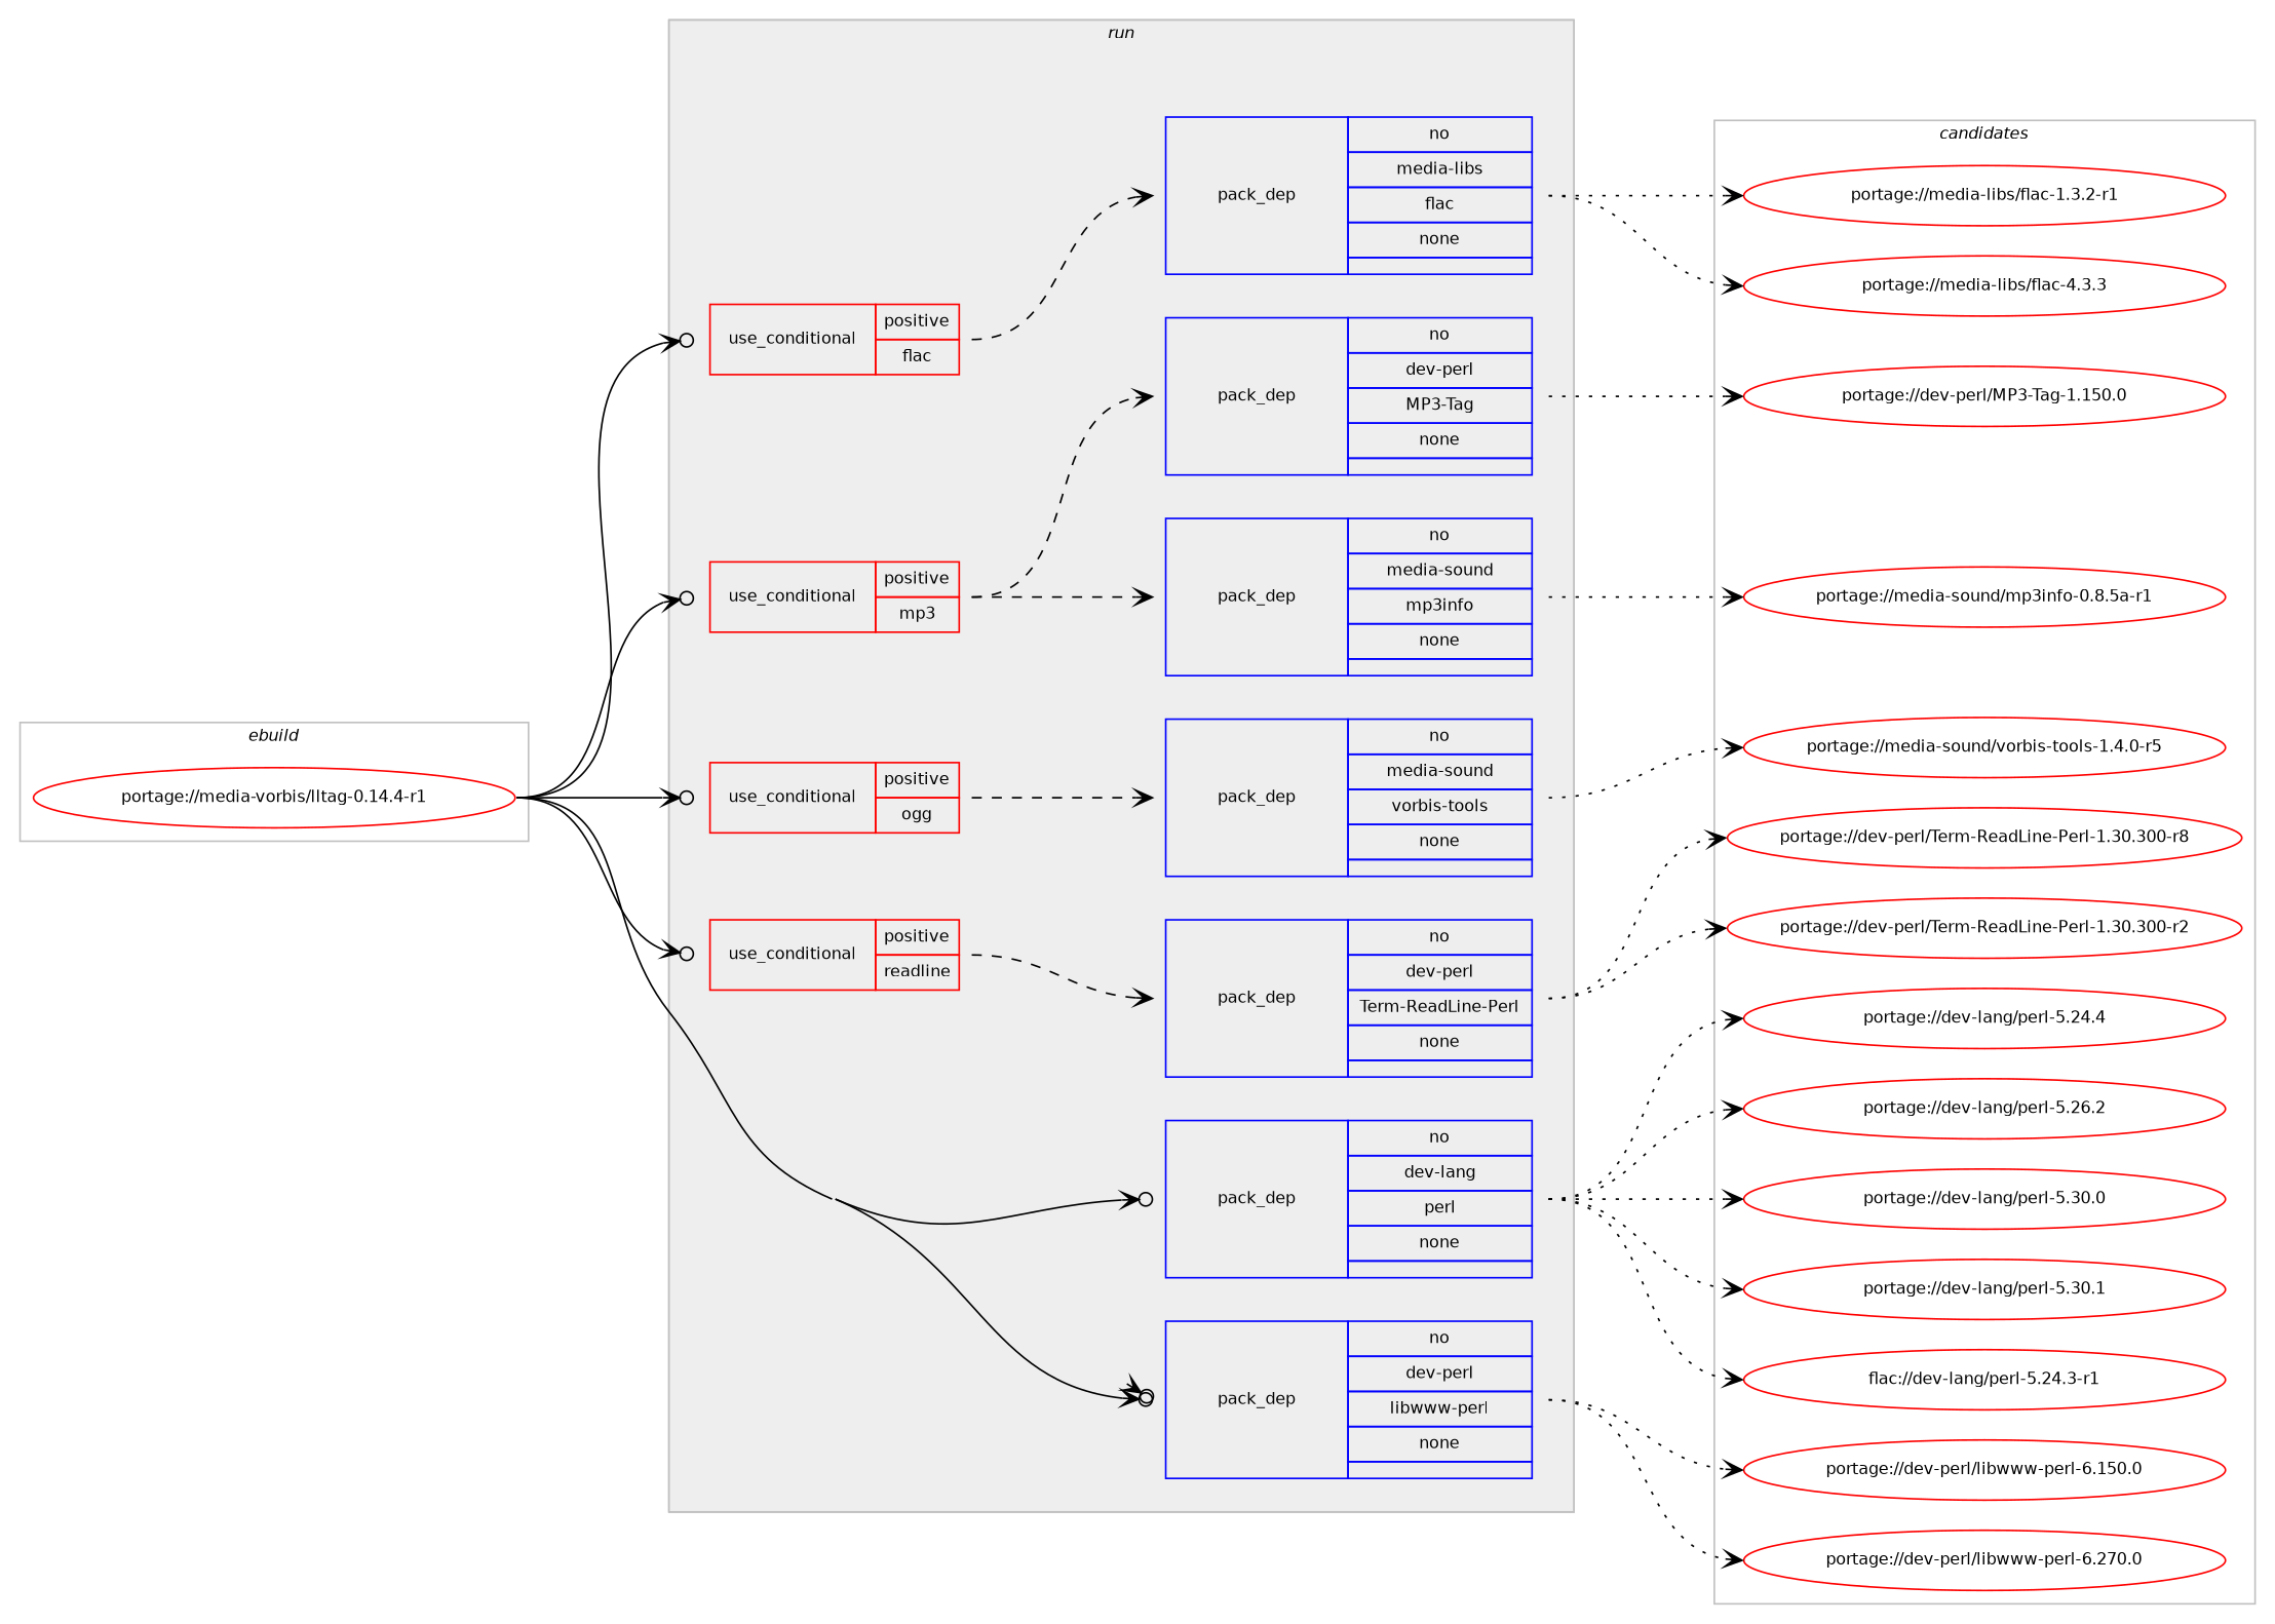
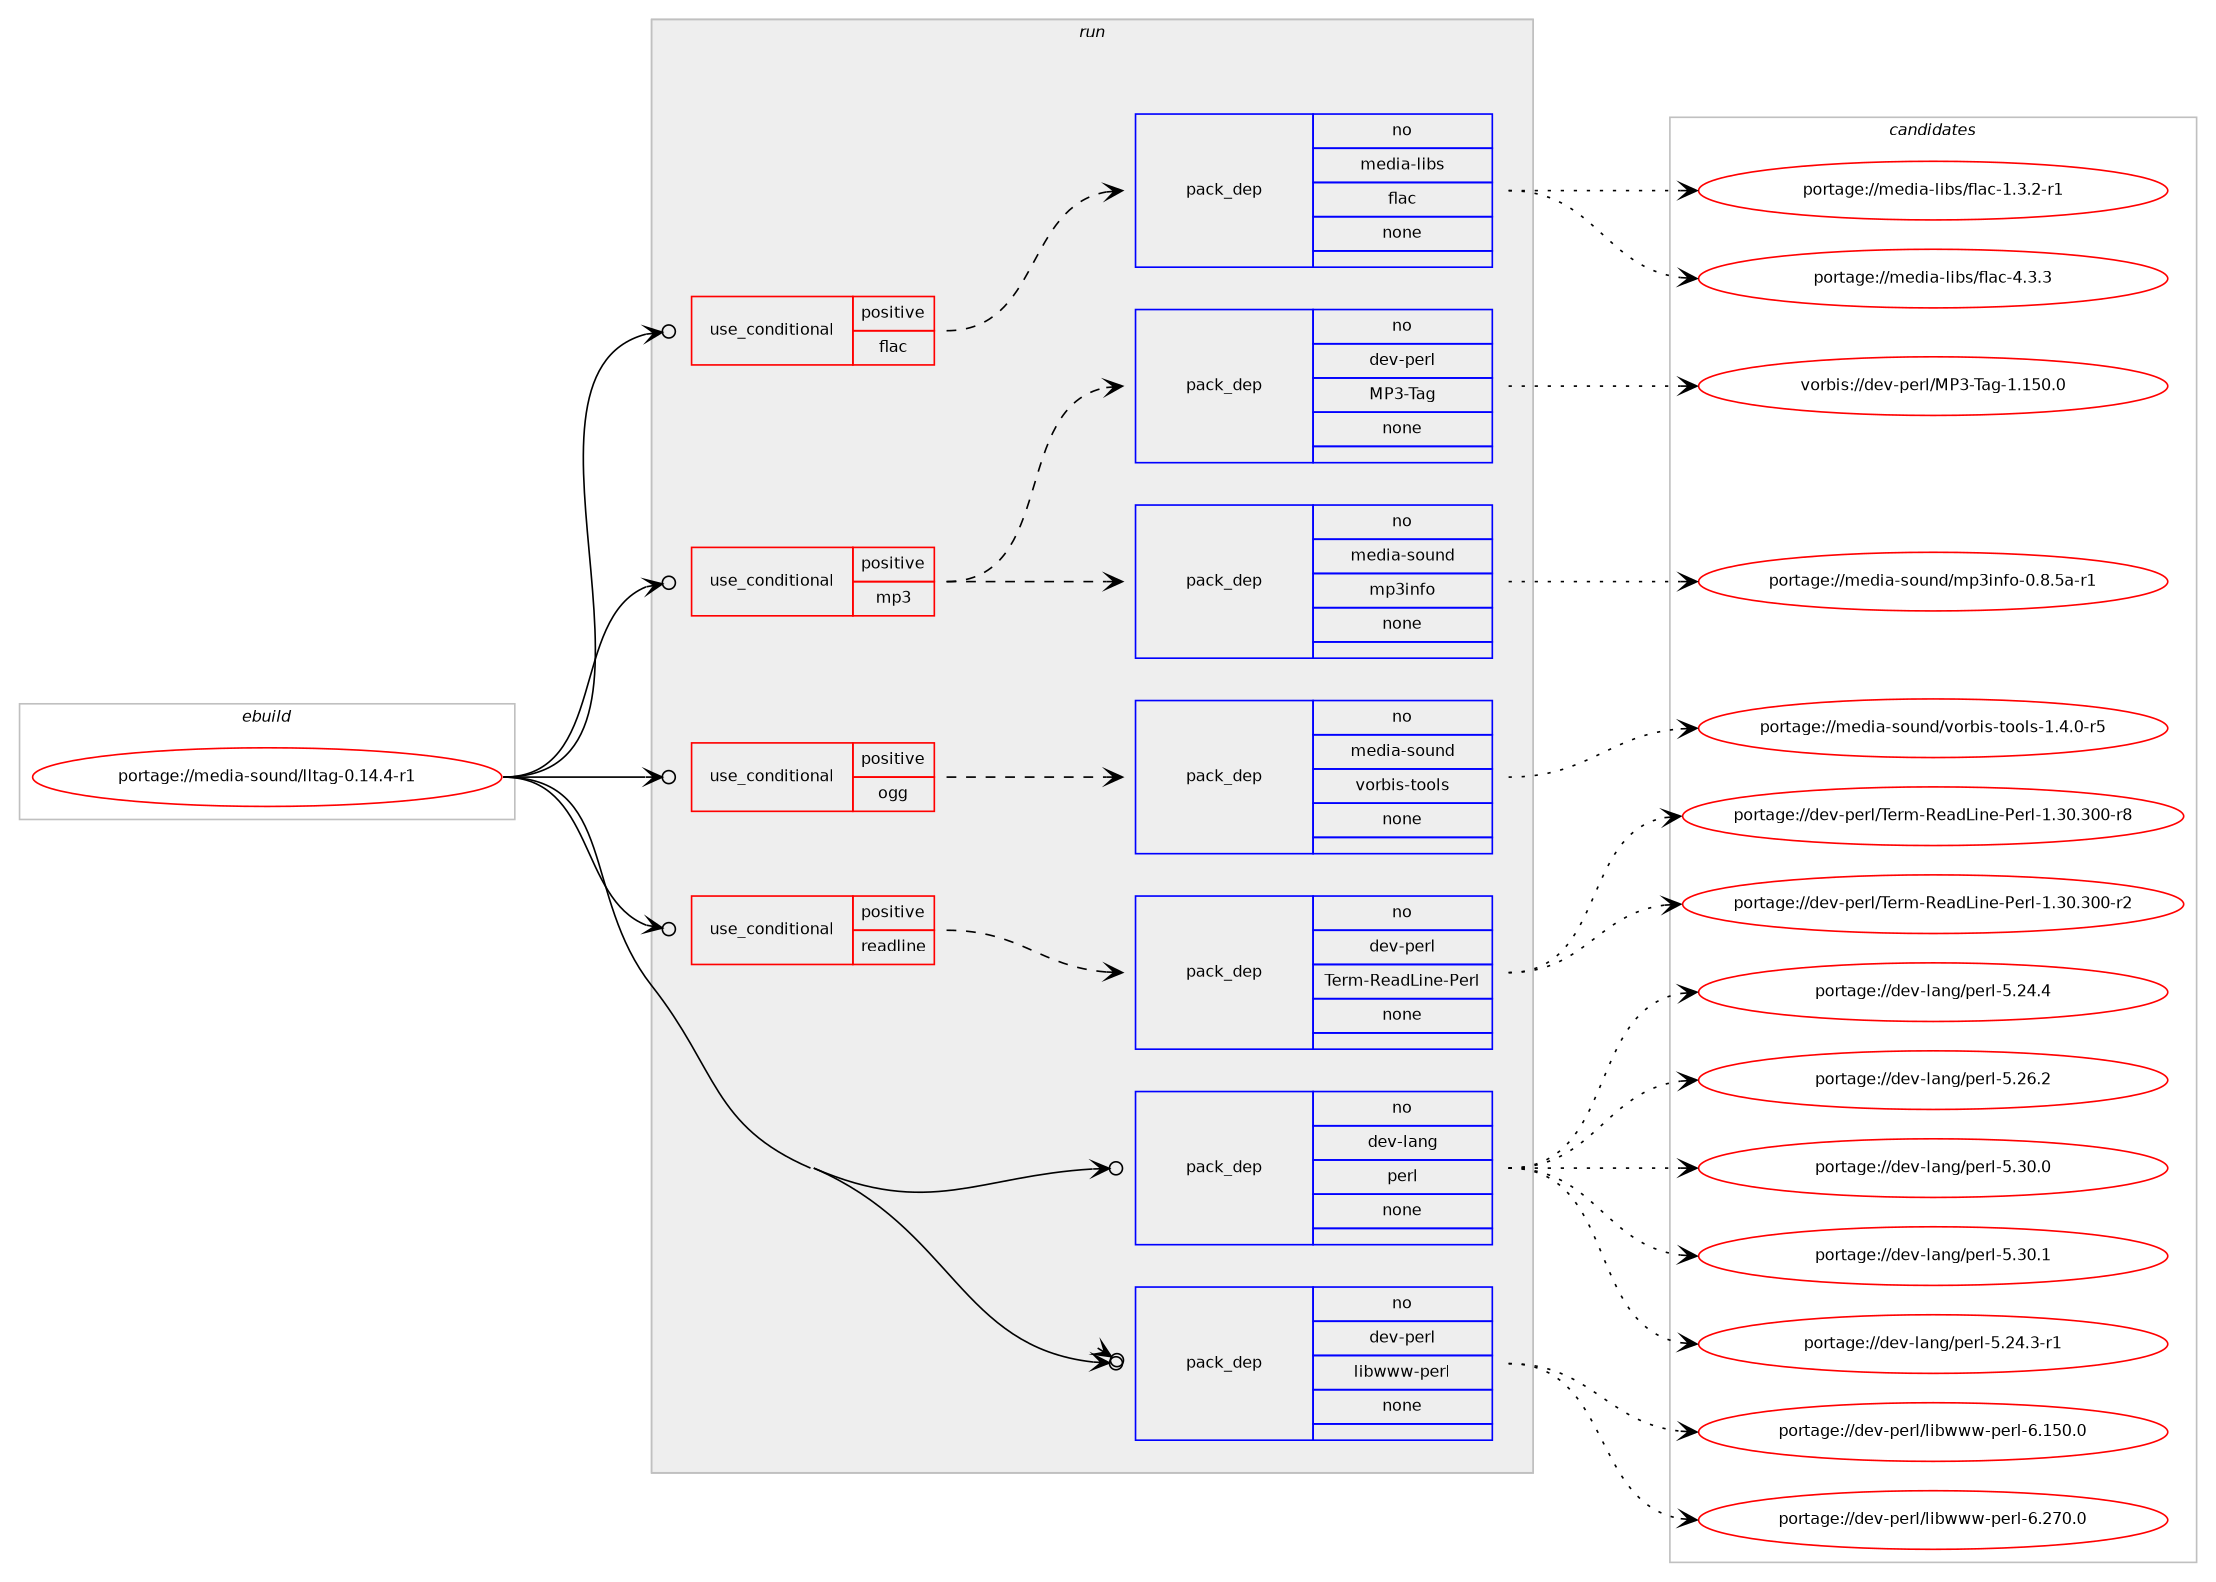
  digraph {
    compound=true
    concentrate=true
    fontname=Helvetica
    fontsize=10
    newrank=true
    rankdir=LR
    ranksep=1.5
    node [color=red fontname=Helvetica fontsize=10]
    edge [arrowhead=vee headport=w style=dotted tailport=e weight=100]
-   n1 [label="portage://media-vorbis/lltag-0.14.4-r1" width=4]
+   n1 [label="portage://media-sound/lltag-0.14.4-r1" width=4]
    n2 [color=blue label=<<TABLE BORDER="0" CELLBORDER="1" CELLSPACING="0" CELLPADDING="4" WIDTH="220"><TR><TD ROWSPAN="6" CELLPADDING="30">pack_dep</TD></TR><TR><TD WIDTH="110">no</TD></TR><TR><TD>media-libs</TD></TR><TR><TD>flac</TD></TR><TR><TD>none</TD></TR><TR><TD></TD></TR></TABLE>> shape=none]
    n3 [label=<<TABLE BORDER="0" CELLBORDER="1" CELLSPACING="0" CELLPADDING="4"><TR><TD ROWSPAN="3" CELLPADDING="10">use_conditional</TD></TR><TR><TD>positive</TD></TR><TR><TD>flac</TD></TR></TABLE>> shape=none]
    n4 [color=blue label=<<TABLE BORDER="0" CELLBORDER="1" CELLSPACING="0" CELLPADDING="4" WIDTH="220"><TR><TD ROWSPAN="6" CELLPADDING="30">pack_dep</TD></TR><TR><TD WIDTH="110">no</TD></TR><TR><TD>media-sound</TD></TR><TR><TD>mp3info</TD></TR><TR><TD>none</TD></TR><TR><TD></TD></TR></TABLE>> shape=none]
    n5 [color=blue label=<<TABLE BORDER="0" CELLBORDER="1" CELLSPACING="0" CELLPADDING="4" WIDTH="220"><TR><TD ROWSPAN="6" CELLPADDING="30">pack_dep</TD></TR><TR><TD WIDTH="110">no</TD></TR><TR><TD>dev-perl</TD></TR><TR><TD>MP3-Tag</TD></TR><TR><TD>none</TD></TR><TR><TD></TD></TR></TABLE>> shape=none]
    n6 [label=<<TABLE BORDER="0" CELLBORDER="1" CELLSPACING="0" CELLPADDING="4"><TR><TD ROWSPAN="3" CELLPADDING="10">use_conditional</TD></TR><TR><TD>positive</TD></TR><TR><TD>mp3</TD></TR></TABLE>> shape=none]
    n7 [color=blue label=<<TABLE BORDER="0" CELLBORDER="1" CELLSPACING="0" CELLPADDING="4" WIDTH="220"><TR><TD ROWSPAN="6" CELLPADDING="30">pack_dep</TD></TR><TR><TD WIDTH="110">no</TD></TR><TR><TD>media-sound</TD></TR><TR><TD>vorbis-tools</TD></TR><TR><TD>none</TD></TR><TR><TD></TD></TR></TABLE>> shape=none]
    n8 [label=<<TABLE BORDER="0" CELLBORDER="1" CELLSPACING="0" CELLPADDING="4"><TR><TD ROWSPAN="3" CELLPADDING="10">use_conditional</TD></TR><TR><TD>positive</TD></TR><TR><TD>ogg</TD></TR></TABLE>> shape=none]
    n9 [color=blue label=<<TABLE BORDER="0" CELLBORDER="1" CELLSPACING="0" CELLPADDING="4" WIDTH="220"><TR><TD ROWSPAN="6" CELLPADDING="30">pack_dep</TD></TR><TR><TD WIDTH="110">no</TD></TR><TR><TD>dev-perl</TD></TR><TR><TD>Term-ReadLine-Perl</TD></TR><TR><TD>none</TD></TR><TR><TD></TD></TR></TABLE>> shape=none]
    n10 [label=<<TABLE BORDER="0" CELLBORDER="1" CELLSPACING="0" CELLPADDING="4"><TR><TD ROWSPAN="3" CELLPADDING="10">use_conditional</TD></TR><TR><TD>positive</TD></TR><TR><TD>readline</TD></TR></TABLE>> shape=none]
    n11 [color=blue label=<<TABLE BORDER="0" CELLBORDER="1" CELLSPACING="0" CELLPADDING="4" WIDTH="220"><TR><TD ROWSPAN="6" CELLPADDING="30">pack_dep</TD></TR><TR><TD WIDTH="110">no</TD></TR><TR><TD>dev-lang</TD></TR><TR><TD>perl</TD></TR><TR><TD>none</TD></TR><TR><TD></TD></TR></TABLE>> shape=none]
    n12 [color=blue label=<<TABLE BORDER="0" CELLBORDER="1" CELLSPACING="0" CELLPADDING="4" WIDTH="220"><TR><TD ROWSPAN="6" CELLPADDING="30">pack_dep</TD></TR><TR><TD WIDTH="110">no</TD></TR><TR><TD>dev-perl</TD></TR><TR><TD>libwww-perl</TD></TR><TR><TD>none</TD></TR><TR><TD></TD></TR></TABLE>> shape=none]
    n13 [label="portage://media-libs/flac-1.3.2-r1" width=4]
    n14 [label="portage://media-libs/flac-4.3.3" width=4]
    n15 [label="portage://media-sound/mp3info-0.8.5a-r1" width=4]
-   n16 [label="portage://dev-perl/MP3-Tag-1.150.0" width=4]
+   n16 [label="vorbis://dev-perl/MP3-Tag-1.150.0" width=4]
    n17 [label="portage://media-sound/vorbis-tools-1.4.0-r5" width=4]
    n18 [label="portage://dev-perl/Term-ReadLine-Perl-1.30.300-r8" width=4]
    n19 [label="portage://dev-perl/Term-ReadLine-Perl-1.30.300-r2" width=4]
-   n20 [label="flac://dev-lang/perl-5.24.3-r1" width=4]
+   n20 [label="portage://dev-lang/perl-5.24.3-r1" width=4]
    n21 [label="portage://dev-lang/perl-5.24.4" width=4]
    n22 [label="portage://dev-lang/perl-5.26.2" width=4]
    n23 [label="portage://dev-lang/perl-5.30.0" width=4]
    n24 [label="portage://dev-lang/perl-5.30.1" width=4]
    n25 [label="portage://dev-perl/libwww-perl-6.150.0" width=4]
    n26 [label="portage://dev-perl/libwww-perl-6.270.0" width=4]
    subgraph cluster_1 {
      color=gray
      label=<<i>ebuild</i>>
      rank=same
      n1
    }
    subgraph cluster_2 {
      color=gray
      label=<<i>dependencies</i>>
      subgraph cluster_3 {
        color=gray
        fillcolor="#eeeeee"
        label=<<i>compile</i>>
        style=filled
      }
      subgraph cluster_4 {
        color=gray
        fillcolor="#eeeeee"
        label=<<i>compile and run</i>>
        style=filled
        subgraph sub_5 {
          color=gray
          fillcolor="#eeeeee"
          label=<<i>compile and run</i>>
          style=filled
          n3
          subgraph sub_6 {
            color=gray
            fillcolor="#eeeeee"
            label=<<i>compile and run</i>>
            style=filled
            n2
          }
        }
        subgraph sub_7 {
          color=gray
          fillcolor="#eeeeee"
          label=<<i>compile and run</i>>
          style=filled
          n6
          subgraph sub_8 {
            color=gray
            fillcolor="#eeeeee"
            label=<<i>compile and run</i>>
            style=filled
            n4
          }
          subgraph sub_9 {
            color=gray
            fillcolor="#eeeeee"
            label=<<i>compile and run</i>>
            style=filled
            n5
          }
        }
        subgraph sub_10 {
          color=gray
          fillcolor="#eeeeee"
          label=<<i>compile and run</i>>
          style=filled
          n8
          subgraph sub_11 {
            color=gray
            fillcolor="#eeeeee"
            label=<<i>compile and run</i>>
            style=filled
            n7
          }
        }
        subgraph sub_12 {
          color=gray
          fillcolor="#eeeeee"
          label=<<i>compile and run</i>>
          style=filled
          n10
          subgraph sub_13 {
            color=gray
            fillcolor="#eeeeee"
            label=<<i>compile and run</i>>
            style=filled
            n9
          }
        }
        subgraph sub_14 {
          color=gray
          fillcolor="#eeeeee"
          label=<<i>compile and run</i>>
          style=filled
          n11
        }
        subgraph sub_15 {
          color=gray
          fillcolor="#eeeeee"
          label=<<i>compile and run</i>>
          style=filled
          n12
        }
      }
      subgraph cluster_16 {
        color=gray
        fillcolor="#eeeeee"
        label=<<i>run</i>>
        style=filled
      }
    }
    subgraph cluster_17 {
      color=gray
      label=<<i>candidates</i>>
      rank=same
      subgraph sub_18 {
        color=black
        label=<<i>candidates</i>>
        nodesep=1
        rank=same
        n13
        n14
      }
      subgraph sub_19 {
        color=black
        label=<<i>candidates</i>>
        nodesep=1
        rank=same
        n15
      }
      subgraph sub_20 {
        color=black
        label=<<i>candidates</i>>
        nodesep=1
        rank=same
        n16
      }
      subgraph sub_21 {
        color=black
        label=<<i>candidates</i>>
        nodesep=1
        rank=same
        n17
      }
      subgraph sub_22 {
        color=black
        label=<<i>candidates</i>>
        nodesep=1
        rank=same
        n18
        n19
      }
      subgraph sub_23 {
        color=black
        label=<<i>candidates</i>>
        nodesep=1
        rank=same
        n20
        n21
        n22
        n23
        n24
      }
      subgraph sub_24 {
        color=black
        label=<<i>candidates</i>>
        nodesep=1
        rank=same
        n25
        n26
      }
    }
    n1 -> n3 [arrowhead=odotvee style=solid weight=20]
    n1 -> n6 [arrowhead=odotvee style=solid weight=20]
    n1 -> n8 [arrowhead=odotvee style=solid weight=20]
    n1 -> n10 [arrowhead=odotvee style=solid weight=20]
    n1 -> n11 [arrowhead=odotvee style=solid weight=20]
    n1 -> n12 [arrowhead=odotvee style=solid weight=20]
    n2 -> n13
    n2 -> n14
    n3 -> n2 [style=dashed weight=20]
    n4 -> n15
    n5 -> n16
    n6 -> n4 [style=dashed weight=20]
    n6 -> n5 [style=dashed weight=20]
    n7 -> n17
    n8 -> n7 [style=dashed weight=20]
    n9 -> n18
    n9 -> n19
    n10 -> n9 [style=dashed weight=20]
    n11 -> n20
    n11 -> n21
    n11 -> n22
    n11 -> n23
    n11 -> n24
    n12 -> n25
    n12 -> n26
  }
